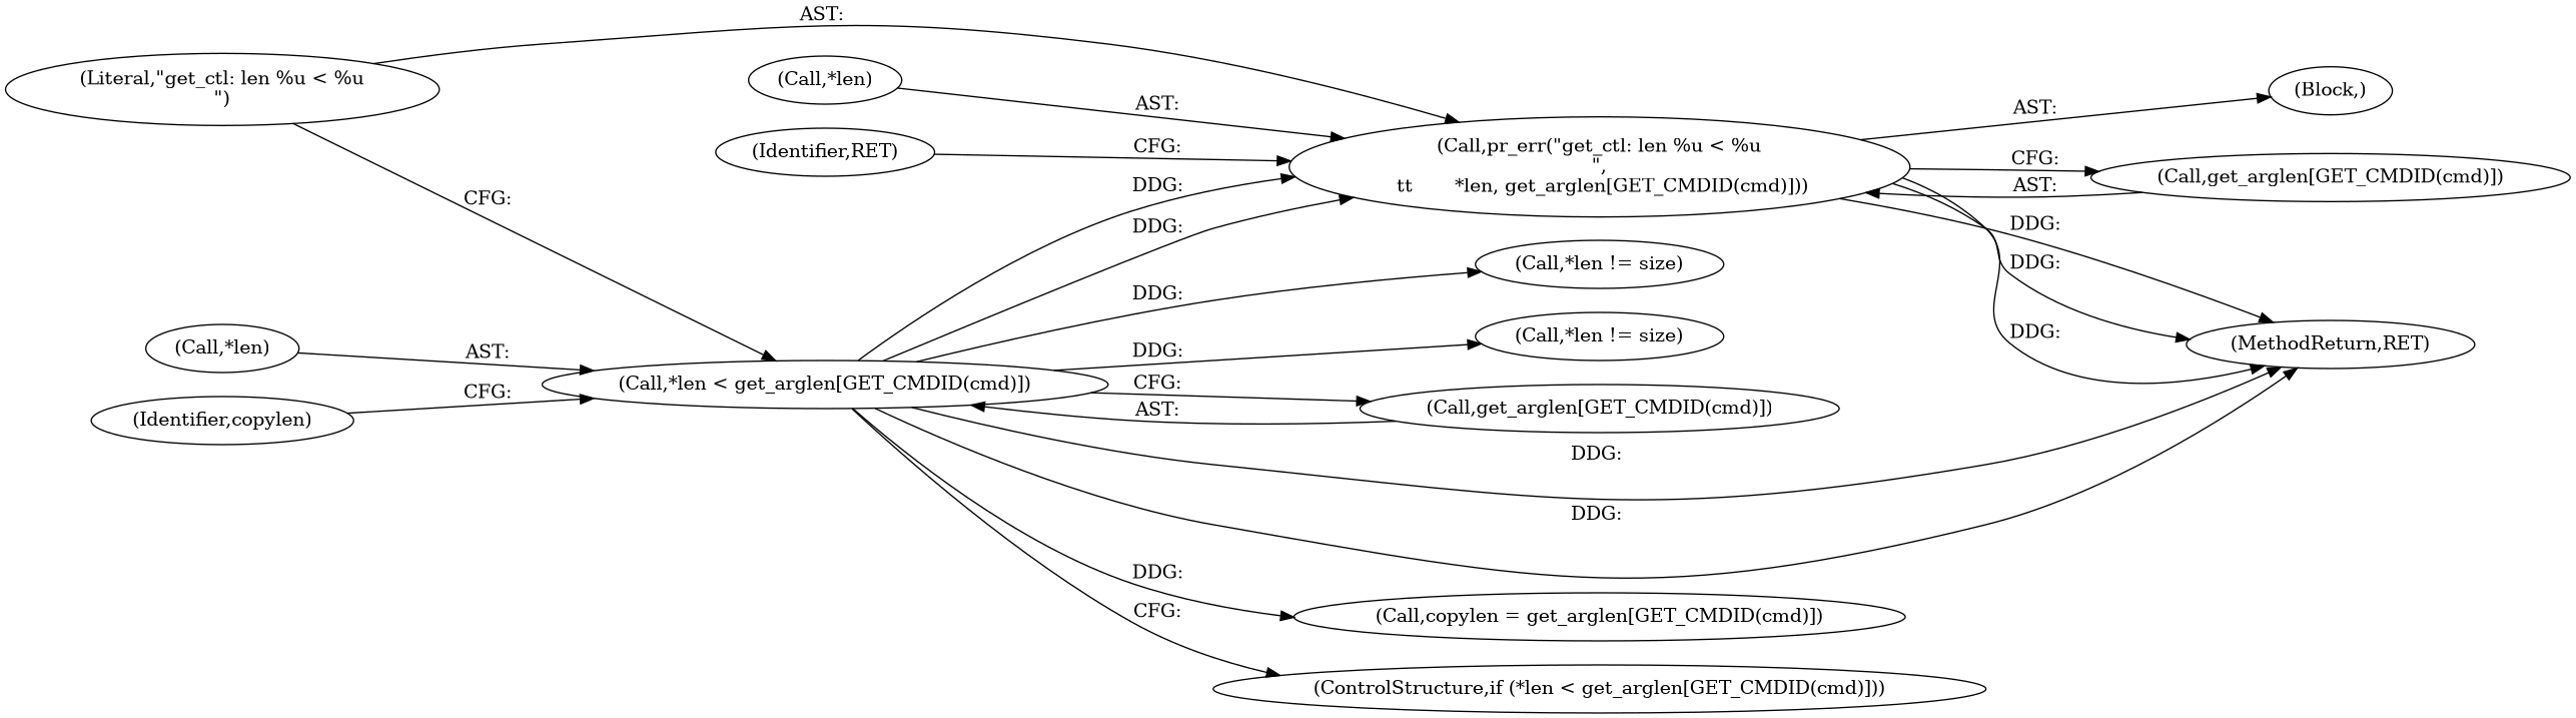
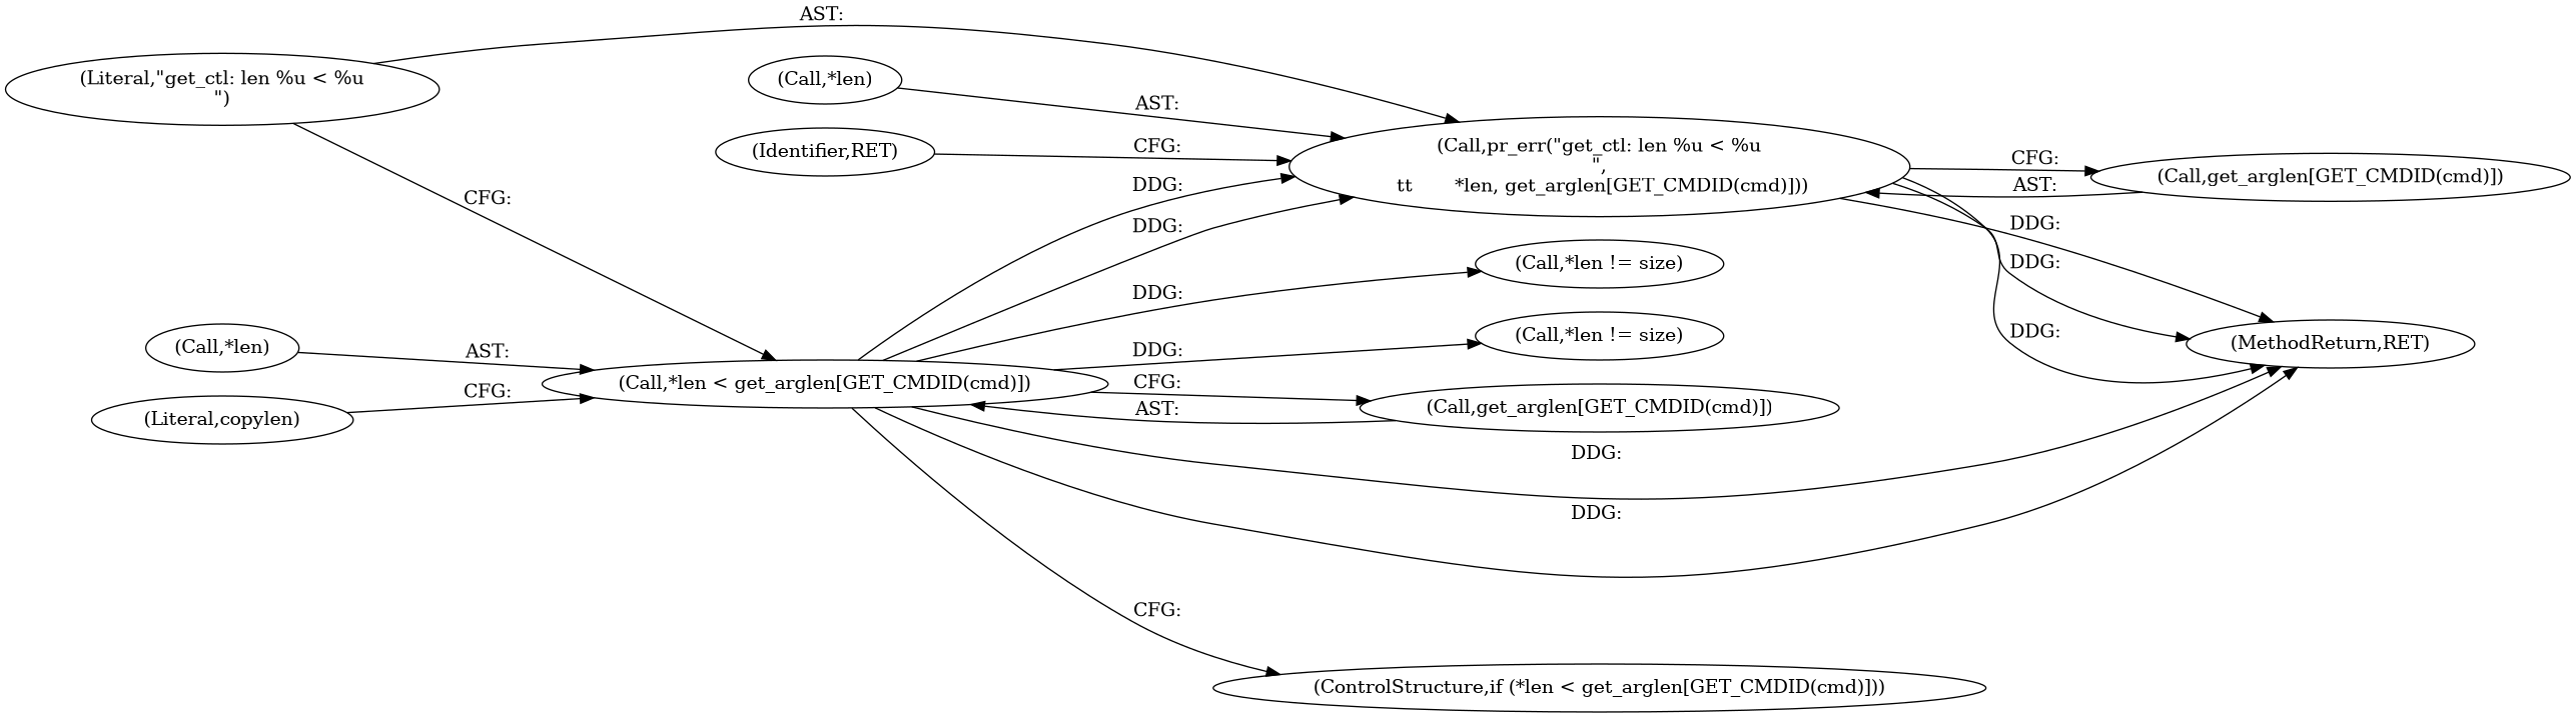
  digraph {
    rankdir=LR
    n1 [label="(Call,pr_err(\"get_ctl: len %u < %u\n\",\n \t\t       *len, get_arglen[GET_CMDID(cmd)]))"]
    n2 [label="(Call,get_arglen[GET_CMDID(cmd)])"]
    n3 [label="(MethodReturn,RET)"]
-   n4 [label="(Block,)"]
    n5 [label="(Call,*len < get_arglen[GET_CMDID(cmd)])"]
-   n6 [label="(Call,copylen = get_arglen[GET_CMDID(cmd)])"]
    n7 [label="(ControlStructure,if (*len < get_arglen[GET_CMDID(cmd)]))"]
    n8 [label="(Call,get_arglen[GET_CMDID(cmd)])"]
    n9 [label="(Call,*len != size)"]
    n10 [label="(Call,*len != size)"]
    n11 [label="(Call,*len)"]
    n12 [label="(Identifier,RET)"]
    n13 [label="(Call,*len)"]
    n14 [label="(Literal,\"get_ctl: len %u < %u\n\")"]
-   n15 [label="(Identifier,copylen)"]
+   n15 [label="(Literal,copylen)"]
    n1 -> n2 [label="CFG: "]
    n1 -> n3 [label="DDG: "]
    n1 -> n3 [label="DDG: "]
    n1 -> n3 [label="DDG: "]
-   n1 -> n4 [label="AST: "]
    n2 -> n1 [label="AST: "]
    n5 -> n1 [label="DDG: "]
    n5 -> n1 [label="DDG: "]
    n5 -> n3 [label="DDG: "]
    n5 -> n3 [label="DDG: "]
-   n5 -> n6 [label="DDG: "]
    n5 -> n7 [label="CFG: "]
    n5 -> n8 [label="CFG: "]
    n5 -> n9 [label="DDG: "]
    n5 -> n10 [label="DDG: "]
    n8 -> n5 [label="AST: "]
    n11 -> n1 [label="AST: "]
    n12 -> n1 [label="CFG: "]
    n13 -> n5 [label="AST: "]
    n14 -> n1 [label="AST: "]
    n14 -> n5 [label="CFG: "]
    n15 -> n5 [label="CFG: "]
  }
